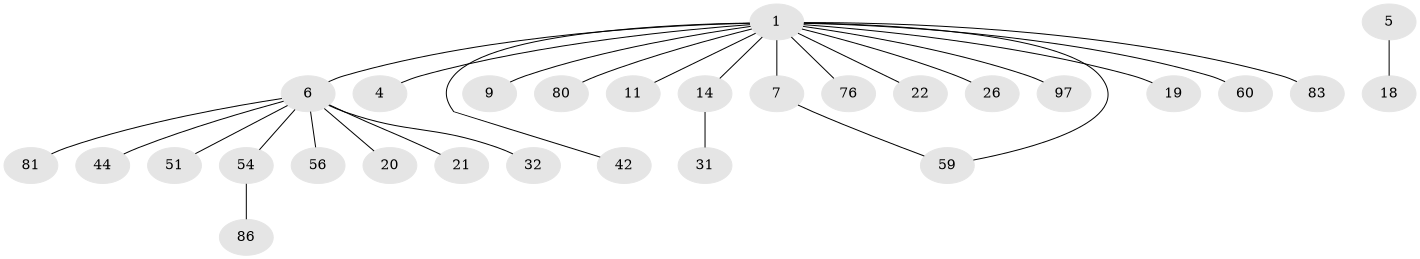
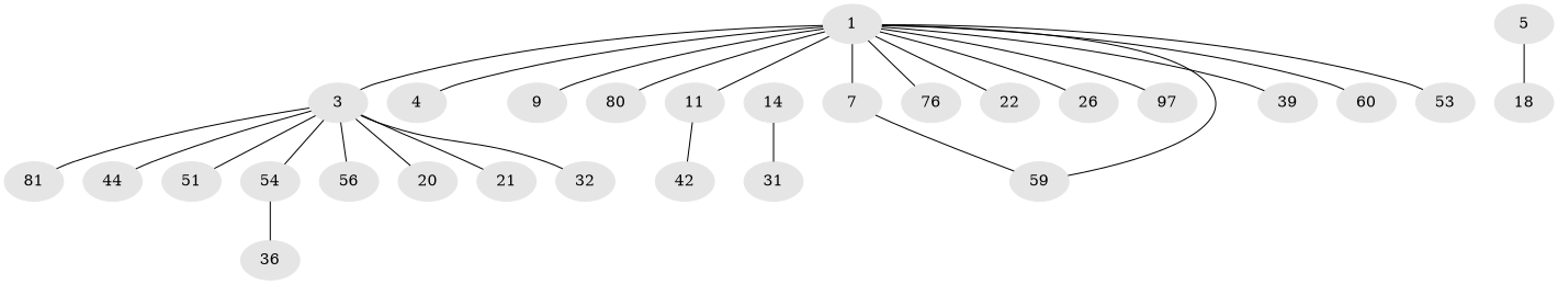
  graph {
    node [color=gray90 style=filled]
    1 [super="+2"]
-   3 [super="+15+28+13" label=6]
+   3 [super="+15+28+13"]
    4
    7 [super="+24+38"]
    9 [super="+52+32"]
    n6 [label=80]
    11
    n8 [label=42 super="+45"]
    14 [super="+35"]
    n10 [label=76]
    22 [super="+33"]
    26
    n13 [label=97]
    n14 [label=59 super="+30"]
-   39 [label=19]
+   39
    n16 [label=60]
-   53 [super="+57" label=83]
+   53 [super="+57"]
    20 [super="+47+48+49"]
    21
    n20 [label=32]
    n21 [label=81]
    44
    51
    54
    56
    5 [super="+8+61+25"]
    18 [super="+23+19"]
    31 [super="+50"]
-   36 [super="+37+59" label=86]
+   36 [super="+37+59"]
    1 -- 3
    1 -- 4
    1 -- 7
    1 -- 9 [weight=2]
    1 -- n6
    1 -- 11
-   1 -- n8
-   1 -- 14
+   11 -- n8
    1 -- n10
    1 -- 22
    1 -- 26
    1 -- n13
    1 -- n14
    1 -- 39
    1 -- n16
    1 -- 53
    3 -- 20
    3 -- 21
    3 -- n20
    3 -- n21
    3 -- 44
    3 -- 51
    3 -- 54
    3 -- 56
    7 -- n14
    14 -- 31
    54 -- 36
    5 -- 18
  }
